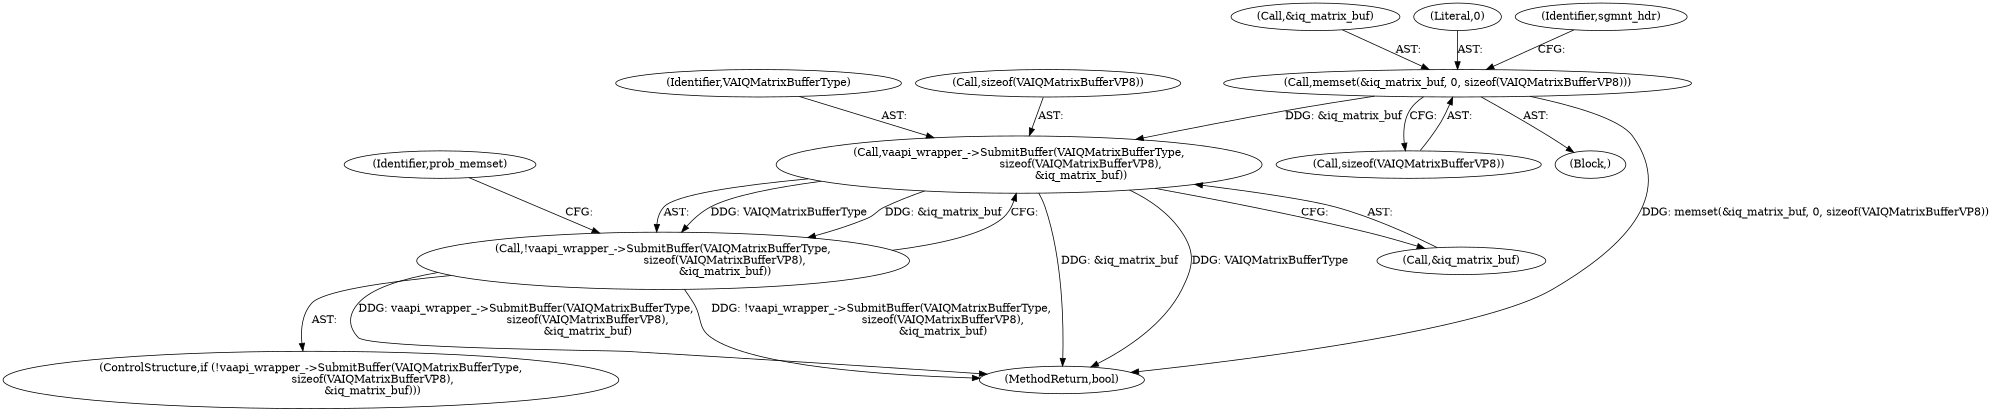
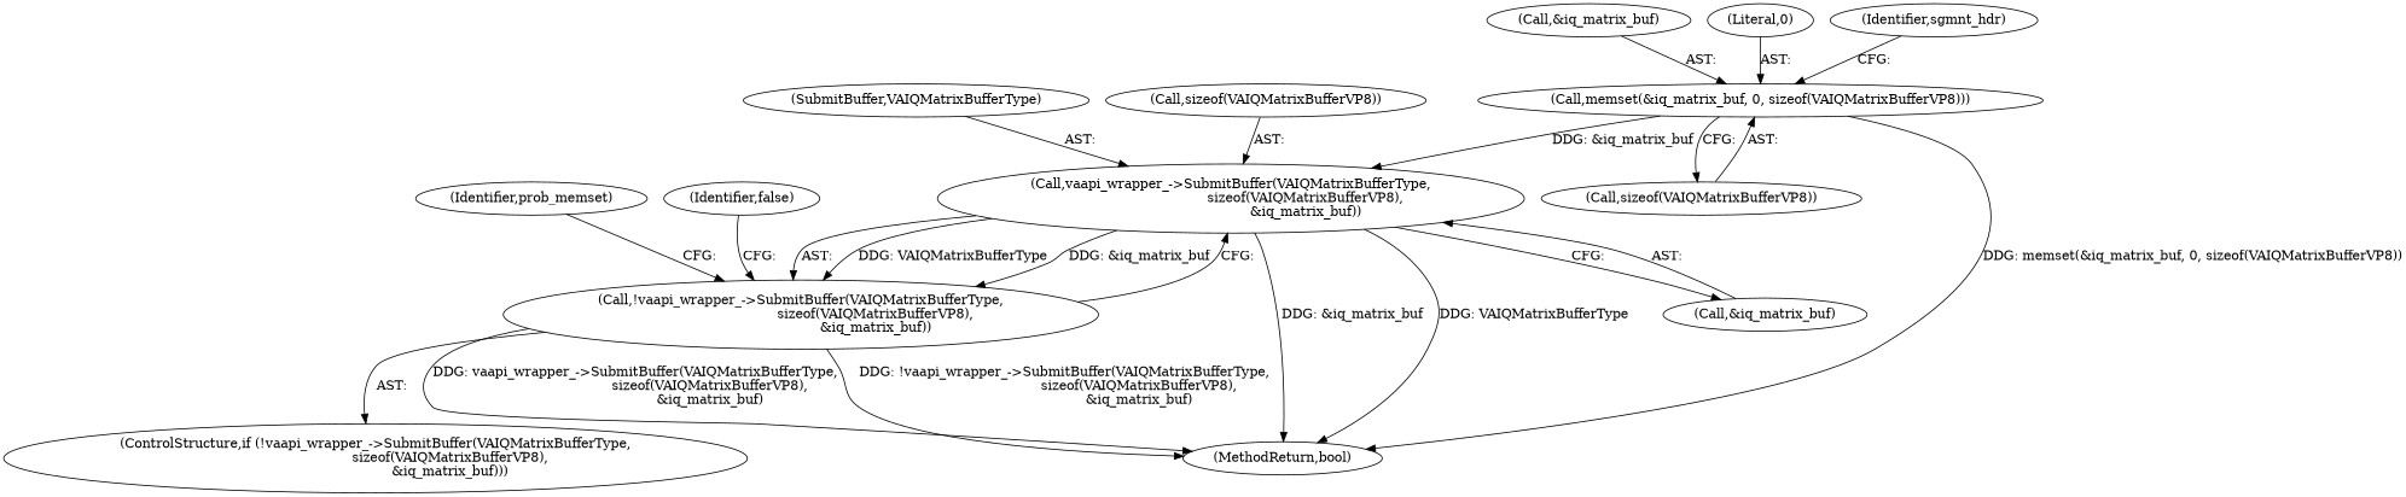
  digraph {
    n1 [label="(Call,memset(&iq_matrix_buf, 0, sizeof(VAIQMatrixBufferVP8)))"]
    n2 [label="(Call,vaapi_wrapper_->SubmitBuffer(VAIQMatrixBufferType,\n                                    sizeof(VAIQMatrixBufferVP8),\n                                    &iq_matrix_buf))"]
    n3 [label="(Call,sizeof(VAIQMatrixBufferVP8))"]
-   n4 [label="(Block,)"]
    n5 [label="(MethodReturn,bool)"]
    n6 [label="(Call,!vaapi_wrapper_->SubmitBuffer(VAIQMatrixBufferType,\n                                    sizeof(VAIQMatrixBufferVP8),\n                                    &iq_matrix_buf))"]
    n7 [label="(Call,&iq_matrix_buf)"]
    n8 [label="(ControlStructure,if (!vaapi_wrapper_->SubmitBuffer(VAIQMatrixBufferType,\n                                    sizeof(VAIQMatrixBufferVP8),\n                                    &iq_matrix_buf)))"]
    n9 [label="(Call,&iq_matrix_buf)"]
    n10 [label="(Literal,0)"]
-   n11 [label="(Identifier,VAIQMatrixBufferType)"]
+   n11 [label="(SubmitBuffer,VAIQMatrixBufferType)"]
    n12 [label="(Call,sizeof(VAIQMatrixBufferVP8))"]
    n13 [label="(Identifier,prob_memset)"]
    n14 [label="(Identifier,sgmnt_hdr)"]
+   n15 [label="(Identifier,false)"]
    n1 -> n2 [label="DDG: &iq_matrix_buf"]
    n1 -> n3 [label="CFG: "]
-   n1 -> n4 [label="AST: "]
    n1 -> n5 [label="DDG: memset(&iq_matrix_buf, 0, sizeof(VAIQMatrixBufferVP8))"]
    n2 -> n5 [label="DDG: &iq_matrix_buf"]
    n2 -> n5 [label="DDG: VAIQMatrixBufferType"]
    n2 -> n6 [label="AST: "]
    n2 -> n6 [label="DDG: VAIQMatrixBufferType"]
    n2 -> n6 [label="DDG: &iq_matrix_buf"]
    n2 -> n7 [label="CFG: "]
    n3 -> n1 [label="AST: "]
    n6 -> n2 [label="CFG: "]
    n6 -> n5 [label="DDG: vaapi_wrapper_->SubmitBuffer(VAIQMatrixBufferType,\n                                    sizeof(VAIQMatrixBufferVP8),\n                                    &iq_matrix_buf)"]
    n6 -> n5 [label="DDG: !vaapi_wrapper_->SubmitBuffer(VAIQMatrixBufferType,\n                                    sizeof(VAIQMatrixBufferVP8),\n                                    &iq_matrix_buf)"]
    n6 -> n8 [label="AST: "]
    n7 -> n2 [label="AST: "]
    n9 -> n1 [label="AST: "]
    n10 -> n1 [label="AST: "]
    n11 -> n2 [label="AST: "]
    n12 -> n2 [label="AST: "]
    n13 -> n6 [label="CFG: "]
    n14 -> n1 [label="CFG: "]
+   n15 -> n6 [label="CFG: "]
  }
